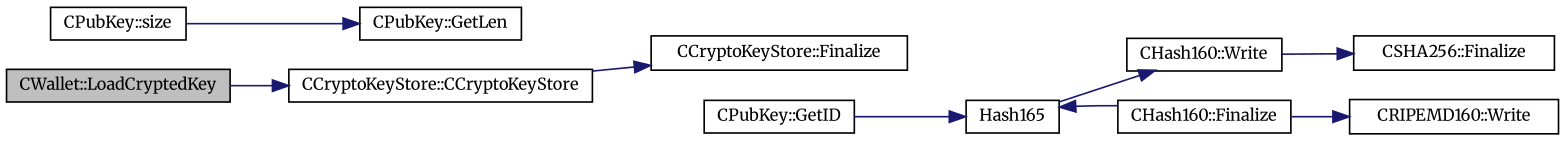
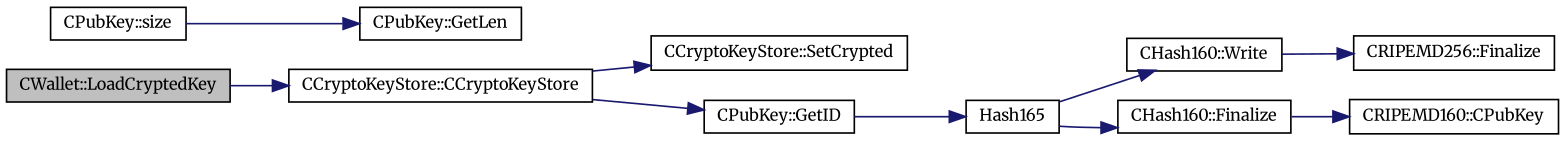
  digraph {
    fontname=Merriweather
    rankdir=LR
    node [color=black fillcolor=white fontname=Merriweather fontsize=10 shape=record style=filled]
    edge [color=midnightblue fontname=Merriweather fontsize=10 labelfontname=Helvetica labelfontsize=10 style=solid]
    n1 [fillcolor=grey75 fontcolor=black height=0.2 label="CWallet::LoadCryptedKey" width=0.4]
    n2 [height=0.2 label="CCryptoKeyStore::CCryptoKeyStore" width=0.4]
-   n3 [height=0.2 label="CCryptoKeyStore::Finalize" width=0.4]
+   n3 [height=0.2 label="CCryptoKeyStore::SetCrypted" width=0.4]
    n4 [height=0.2 label="CPubKey::GetID" width=0.4]
    n5 [height=0.2 label=Hash165 width=0.4]
    n6 [height=0.2 label="CHash160::Write" width=0.4]
    n7 [height=0.2 label="CHash160::Finalize" width=0.4]
    n8 [height=0.2 label="CPubKey::size" width=0.4]
    n9 [height=0.2 label="CPubKey::GetLen" width=0.4]
-   n10 [height=0.2 label="CSHA256::Finalize" width=0.4]
-   n11 [height=0.2 label="CRIPEMD160::Write" width=0.4]
+   n10 [height=0.2 label="CRIPEMD256::Finalize" width=0.4]
+   n11 [height=0.2 label="CRIPEMD160::CPubKey" width=0.4]
    n1 -> n2
    n2 -> n3
+   n2 -> n4
    n4 -> n5
    n5 -> n6
-   n7 -> n5
+   n5 -> n7
    n6 -> n10
    n7 -> n11
    n8 -> n9
  }
